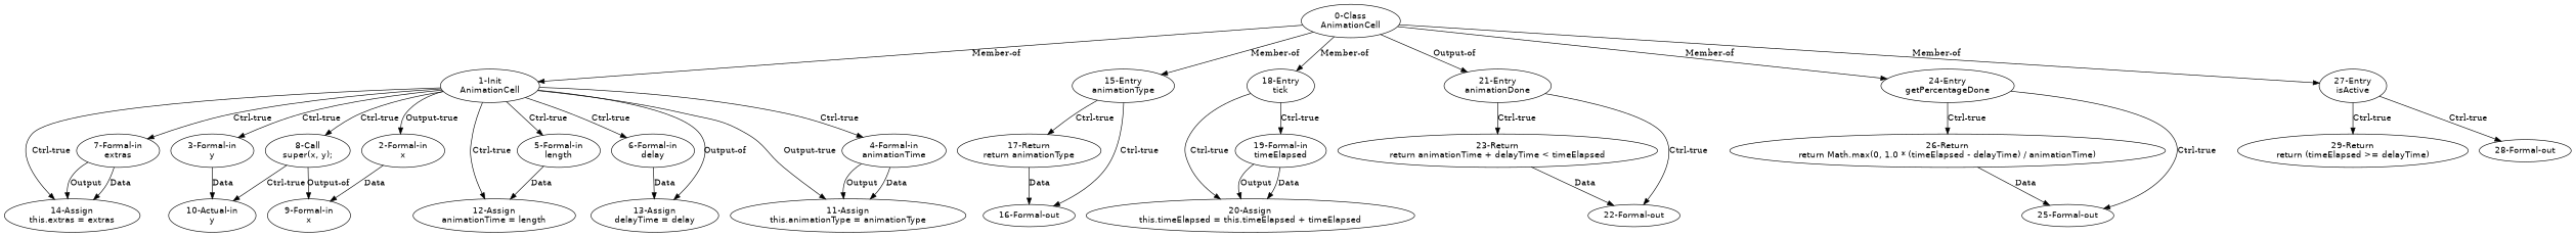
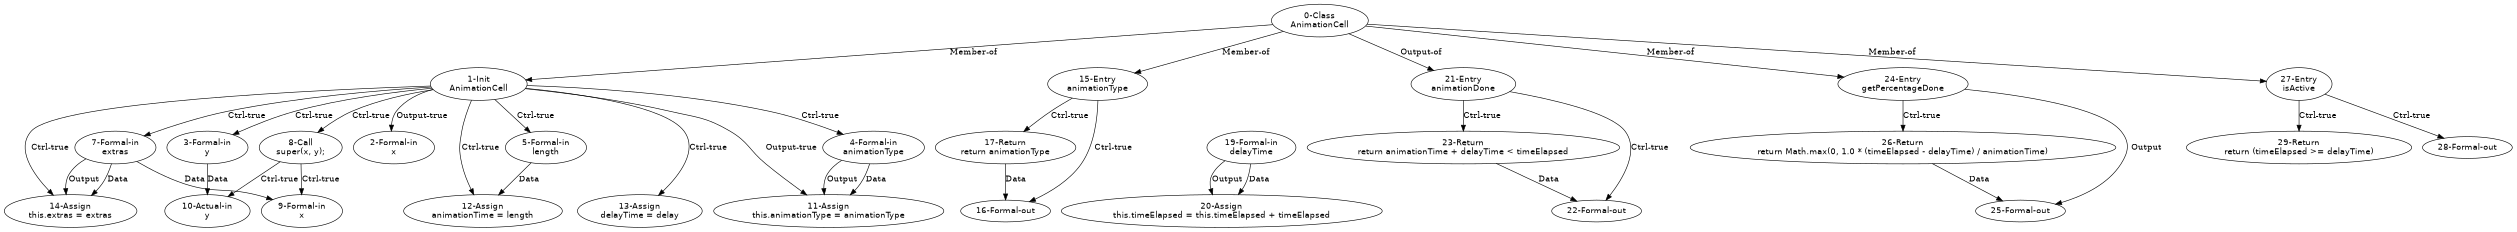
  digraph {
    node [fontname=helvetica line=10 shape=oval]
    n1 [label="0-Class\nAnimationCell" line=3]
    n2 [label="1-Init\nAnimationCell"]
    n3 [label="15-Entry\nanimationType" line=18]
-   n4 [label="18-Entry\ntick" line=22]
    n5 [label="21-Entry\nanimationDone" line=26]
    n6 [label="24-Entry\ngetPercentageDone" line=30]
    n7 [label="27-Entry\nisActive" line=34]
    n8 [label="2-Formal-in\nx"]
    n9 [label="3-Formal-in\ny"]
-   n10 [label="4-Formal-in\nanimationTime"]
+   n10 [label="4-Formal-in\nanimationType"]
    n11 [label="5-Formal-in\nlength"]
-   n12 [label="6-Formal-in\ndelay"]
    n13 [label="7-Formal-in\nextras"]
    n14 [label="8-Call\nsuper(x, y);" line=11]
    n15 [label="11-Assign\nthis.animationType = animationType" line=12]
    n16 [label="12-Assign\nanimationTime = length" line=13]
    n17 [label="13-Assign\ndelayTime = delay" line=14]
    n18 [label="14-Assign\nthis.extras = extras" line=15]
    n19 [label="16-Formal-out\n" line=18]
    n20 [label="17-Return\nreturn animationType" line=19]
-   n21 [label="19-Formal-in\ntimeElapsed" line=22]
+   n21 [label="19-Formal-in\ndelayTime" line=22]
    n22 [label="20-Assign\nthis.timeElapsed = this.timeElapsed + timeElapsed" line=23]
    n23 [label="22-Formal-out\n" line=26]
    n24 [label="23-Return\nreturn animationTime + delayTime < timeElapsed" line=27]
    n25 [label="25-Formal-out\n" line=30]
    n26 [label="26-Return\nreturn Math.max(0, 1.0 * (timeElapsed - delayTime) / animationTime)" line=31]
    n27 [label="28-Formal-out\n" line=34]
    n28 [label="29-Return\nreturn (timeElapsed >= delayTime)" line=35]
    n29 [label="9-Formal-in\nx" line=11]
    n30 [label="10-Actual-in\ny" line=11]
    n1 -> n2 [label="Member-of"]
    n1 -> n3 [label="Member-of"]
-   n1 -> n4 [label="Member-of"]
    n1 -> n5 [label="Output-of"]
    n1 -> n6 [label="Member-of"]
    n1 -> n7 [label="Member-of"]
    n2 -> n8 [label="Output-true"]
    n2 -> n9 [label="Ctrl-true"]
    n2 -> n10 [label="Ctrl-true"]
    n2 -> n11 [label="Ctrl-true"]
-   n2 -> n12 [label="Ctrl-true"]
    n2 -> n13 [label="Ctrl-true"]
    n2 -> n14 [label="Ctrl-true"]
    n2 -> n15 [label="Output-true"]
    n2 -> n16 [label="Ctrl-true"]
-   n2 -> n17 [label="Output-of"]
+   n2 -> n17 [label="Ctrl-true"]
    n2 -> n18 [label="Ctrl-true"]
    n3 -> n19 [label="Ctrl-true"]
    n3 -> n20 [label="Ctrl-true"]
-   n4 -> n21 [label="Ctrl-true"]
-   n4 -> n22 [label="Ctrl-true"]
    n5 -> n23 [label="Ctrl-true"]
    n5 -> n24 [label="Ctrl-true"]
-   n6 -> n25 [label="Ctrl-true"]
+   n6 -> n25 [label=Output]
    n6 -> n26 [label="Ctrl-true"]
    n7 -> n27 [label="Ctrl-true"]
    n7 -> n28 [label="Ctrl-true"]
-   n8 -> n29 [label=Data]
+   n13 -> n29 [label=Data]
    n9 -> n30 [label=Data]
    n10 -> n15 [label=Data]
    n10 -> n15 [label=Output]
    n11 -> n16 [label=Data]
-   n12 -> n17 [label=Data]
    n13 -> n18 [label=Data]
    n13 -> n18 [label=Output]
-   n14 -> n29 [label="Output-of"]
+   n14 -> n29 [label="Ctrl-true"]
    n14 -> n30 [label="Ctrl-true"]
    n20 -> n19 [label=Data]
    n21 -> n22 [label=Data]
    n21 -> n22 [label=Output]
    n24 -> n23 [label=Data]
    n26 -> n25 [label=Data]
  }
